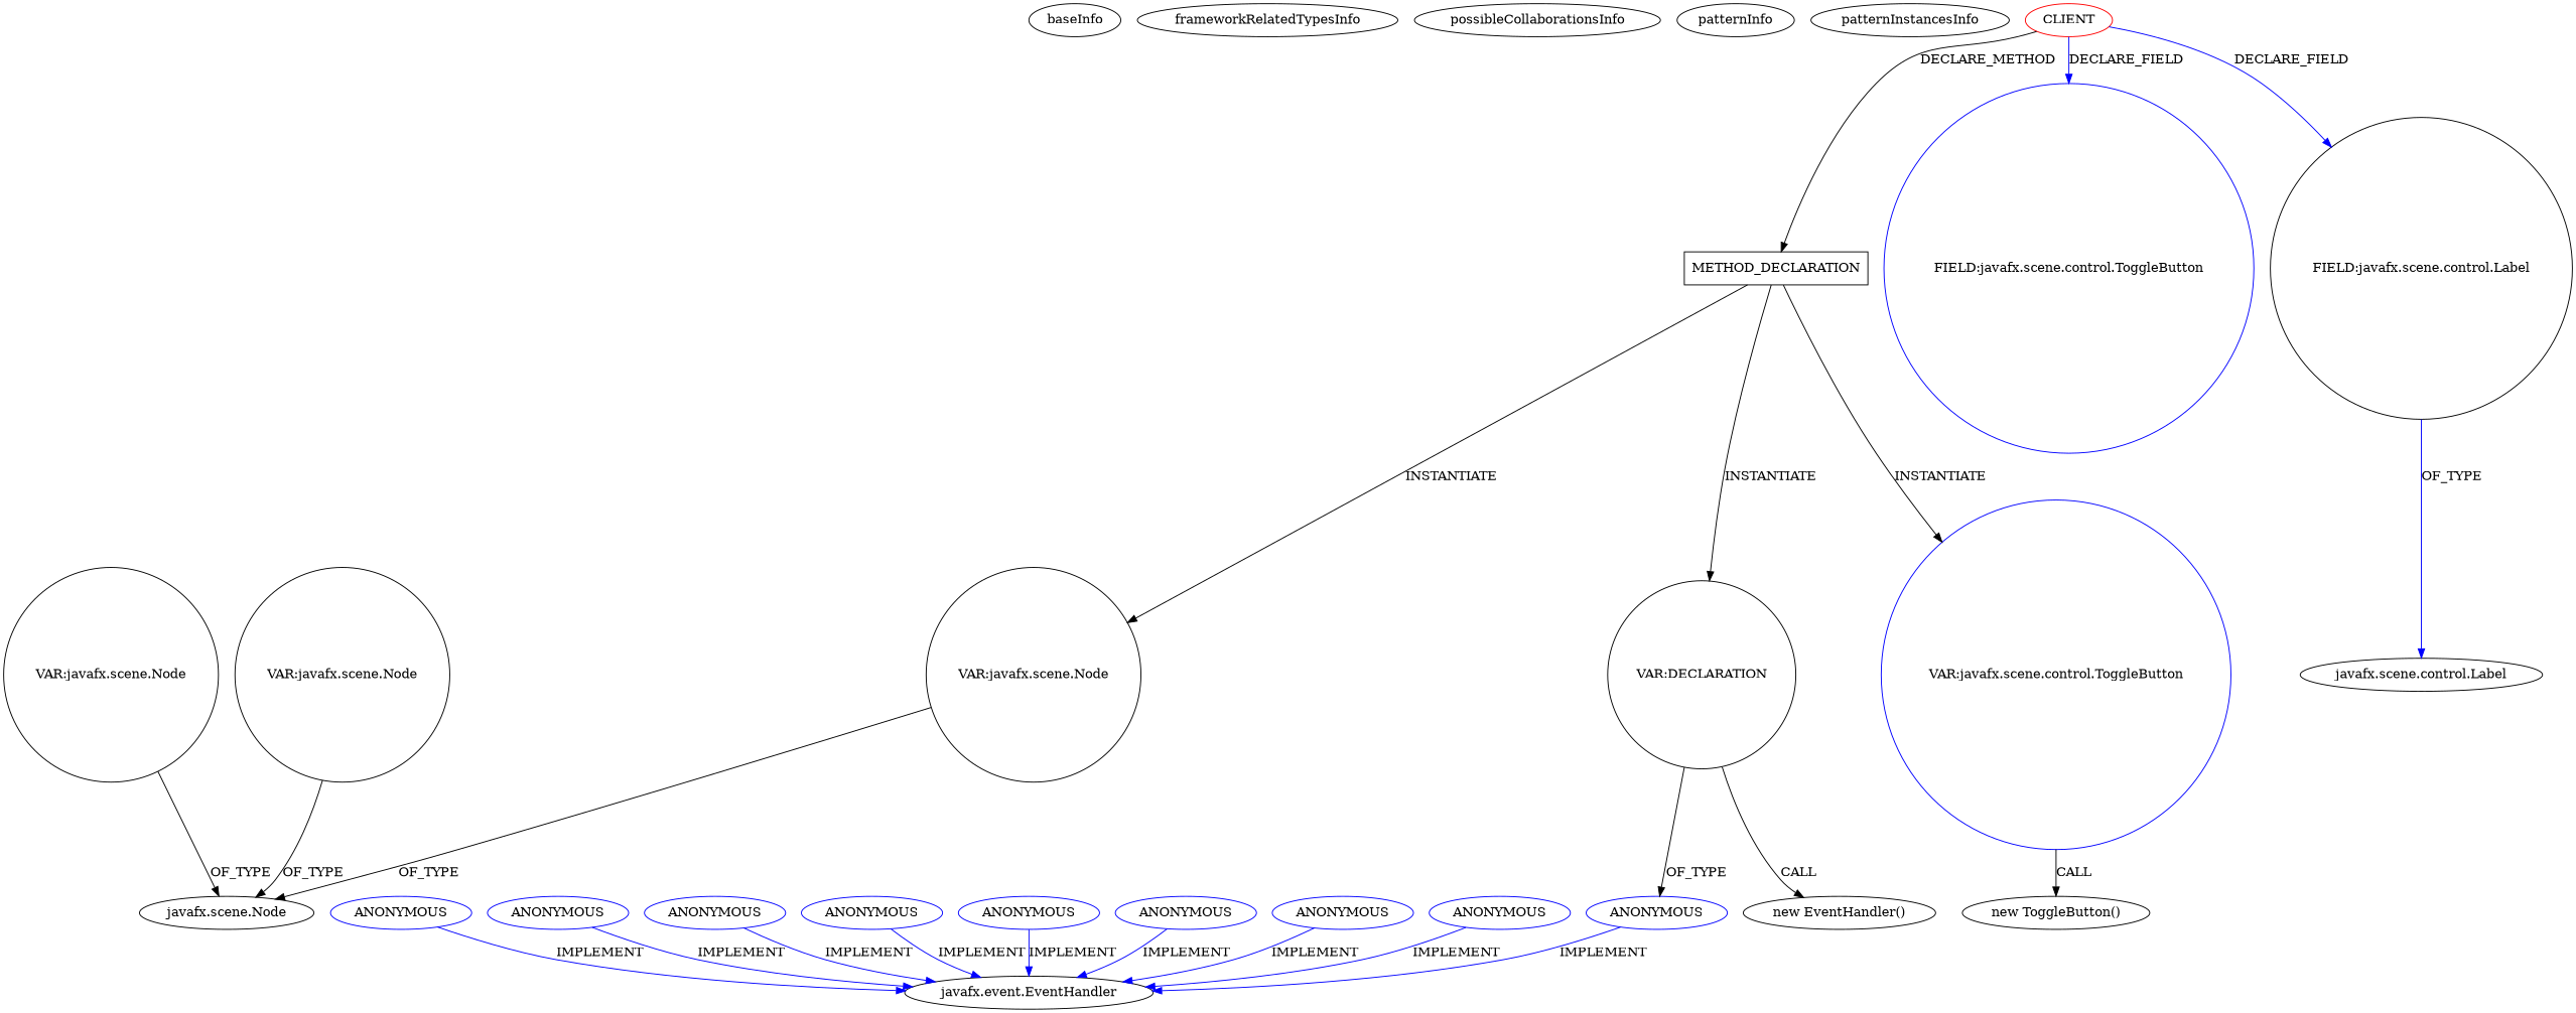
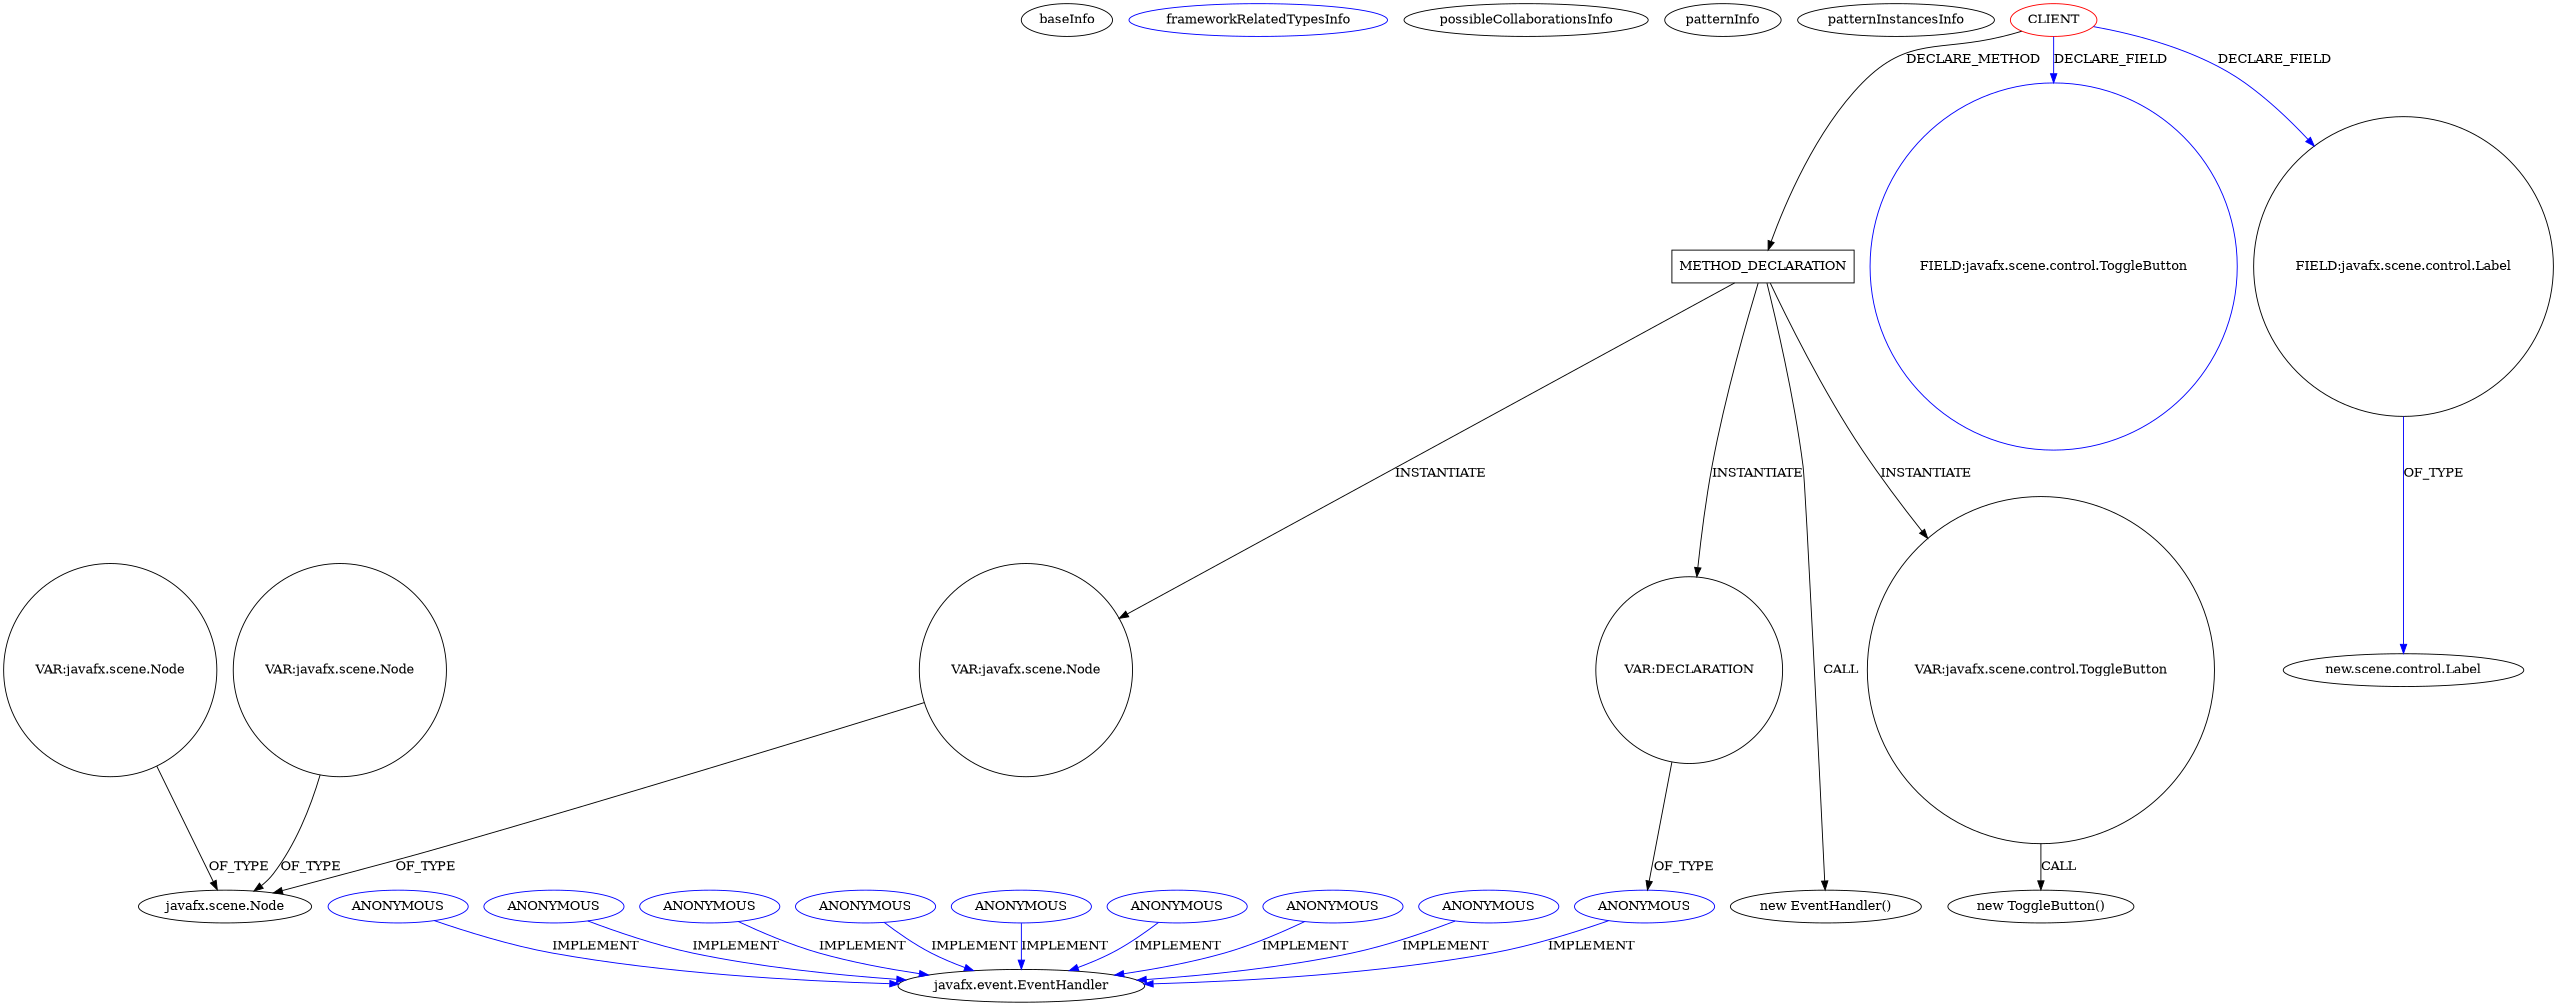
  digraph {
    node [isFrameworkType=false vertexType=REFERENCE_ANONYMOUS_DECLARATION]
    edge [color=blue]
    baseInfo [category=pattern graphId=2311 isAnonymous=false possibleRelation=false isFrameworkType="" vertexType=""]
-   frameworkRelatedTypesInfo [isFrameworkType="" vertexType=""]
+   frameworkRelatedTypesInfo [color=blue isFrameworkType="" vertexType=""]
    possibleCollaborationsInfo [isFrameworkType="" vertexType=""]
    patternInfo [frequency=2.0 patternRootClient=0 isFrameworkType="" vertexType=""]
    patternInstancesInfo [0="joelburget-miftiwac~/joelburget-miftiwac/miftiwac-master/src/Dynamic_page.java~Dynamic_page~3333" 1="Alittlemurkling-alarm-clock~/Alittlemurkling-alarm-clock/alarm-clock-master/src/org/quux/alarmclock/AlarmCard.java~AlarmCard~130" isFrameworkType="" vertexType=""]
    n6 [label="new ToggleButton()" vertexType=CONSTRUCTOR_CALL]
-   n7 [label="VAR:javafx.scene.control.ToggleButton" shape=circle vertexType=VARIABLE_EXPRESION color=blue]
+   n7 [label="VAR:javafx.scene.control.ToggleButton" shape=circle vertexType=VARIABLE_EXPRESION]
    n8 [label=METHOD_DECLARATION shape=box vertexType=CLIENT_METHOD_DECLARATION]
    n9 [label="VAR:javafx.scene.Node" shape=circle vertexType=VARIABLE_EXPRESION]
    n10 [label="VAR:DECLARATION" shape=circle vertexType=VARIABLE_EXPRESION]
    n11 [label="javafx.scene.Node" vertexType=FRAMEWORK_CLASS_TYPE]
    n12 [color=blue label=ANONYMOUS]
    n13 [label="new EventHandler()" vertexType=CONSTRUCTOR_CALL]
    n14 [color=red label=CLIENT vertexType=ROOT_CLIENT_CLASS_DECLARATION]
    n15 [color=blue label="FIELD:javafx.scene.control.ToggleButton" shape=circle vertexType=FIELD_DECLARATION]
    n16 [label="FIELD:javafx.scene.control.Label" shape=circle vertexType=FIELD_DECLARATION]
-   n17 [label="javafx.scene.control.Label" vertexType=FRAMEWORK_CLASS_TYPE]
+   n17 [label="new.scene.control.Label" vertexType=FRAMEWORK_CLASS_TYPE]
    n18 [label="VAR:javafx.scene.Node" shape=circle vertexType=VARIABLE_EXPRESION]
    n19 [label="VAR:javafx.scene.Node" shape=circle vertexType=VARIABLE_EXPRESION]
    n20 [label="javafx.event.EventHandler" vertexType=FRAMEWORK_INTERFACE_TYPE]
    n21 [color=blue label=ANONYMOUS]
    n22 [color=blue label=ANONYMOUS]
    n23 [color=blue label=ANONYMOUS]
    n24 [color=blue label=ANONYMOUS]
    n25 [color=blue label=ANONYMOUS]
    n26 [color=blue label=ANONYMOUS]
    n27 [color=blue label=ANONYMOUS]
    n28 [color=blue label=ANONYMOUS]
    n7 -> n6 [label=CALL color=""]
    n8 -> n7 [label=INSTANTIATE color=""]
    n8 -> n9 [label=INSTANTIATE color=""]
    n8 -> n10 [label=INSTANTIATE color=""]
    n9 -> n11 [label=OF_TYPE color=""]
    n10 -> n12 [label=OF_TYPE color=""]
-   n10 -> n13 [label=CALL color=""]
+   n8 -> n13 [label=CALL color=""]
    n12 -> n20 [label=IMPLEMENT]
    n14 -> n8 [label=DECLARE_METHOD color=""]
    n14 -> n15 [label=DECLARE_FIELD]
    n14 -> n16 [label=DECLARE_FIELD]
    n16 -> n17 [label=OF_TYPE]
    n18 -> n11 [label=OF_TYPE color=""]
    n19 -> n11 [label=OF_TYPE color=""]
    n21 -> n20 [label=IMPLEMENT]
    n22 -> n20 [label=IMPLEMENT]
    n23 -> n20 [label=IMPLEMENT]
    n24 -> n20 [label=IMPLEMENT]
    n25 -> n20 [label=IMPLEMENT]
    n26 -> n20 [label=IMPLEMENT]
    n27 -> n20 [label=IMPLEMENT]
    n28 -> n20 [label=IMPLEMENT]
  }
